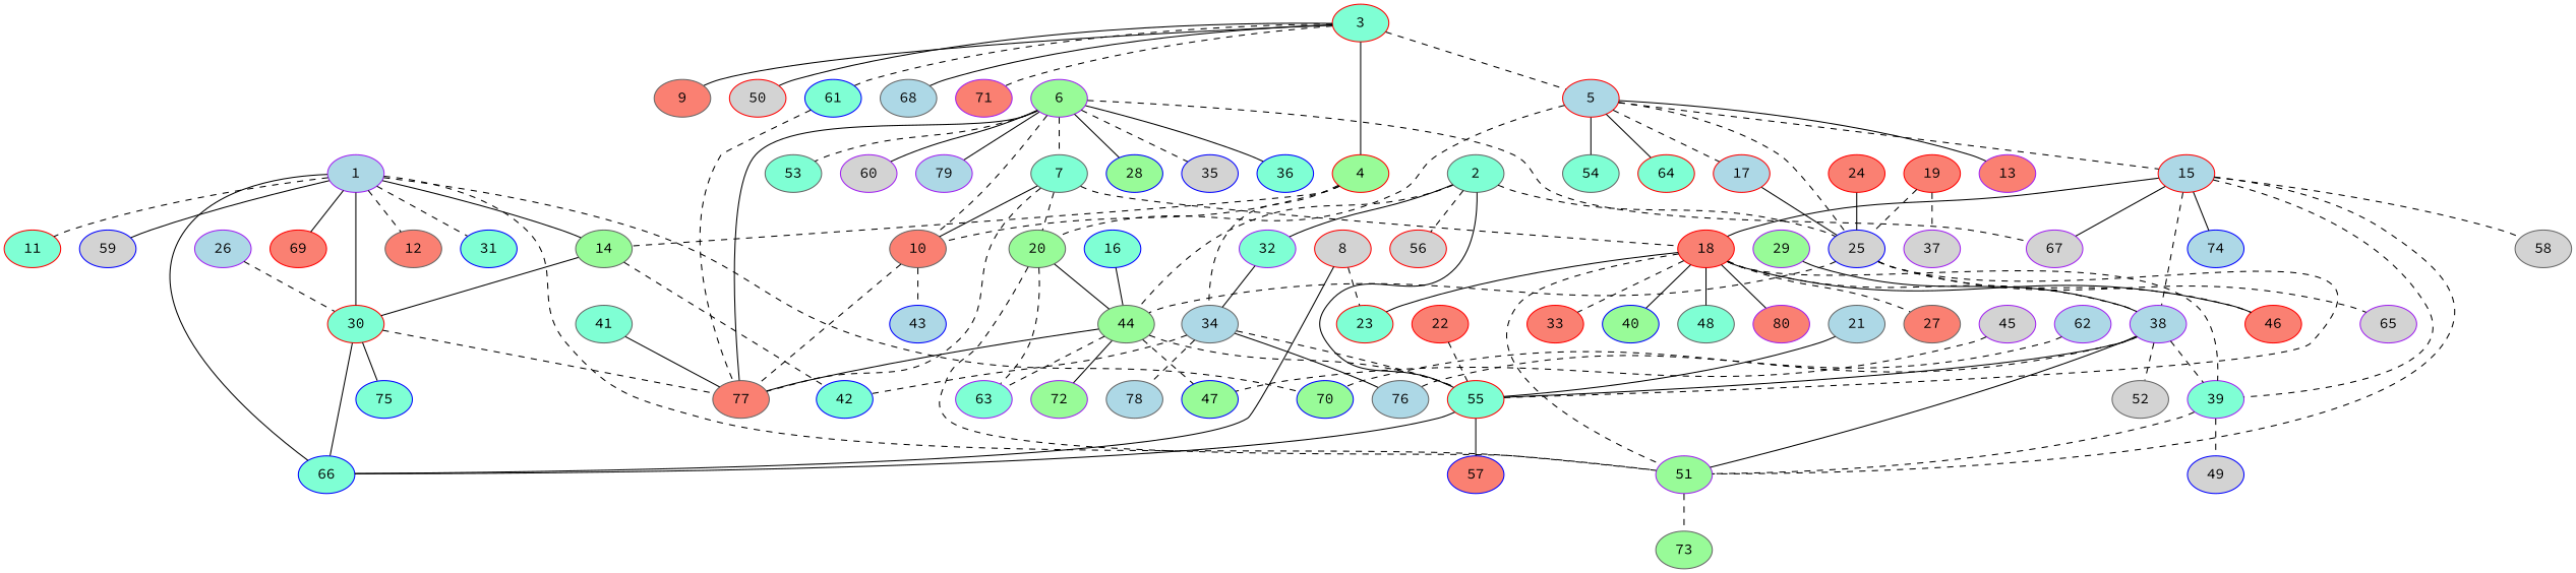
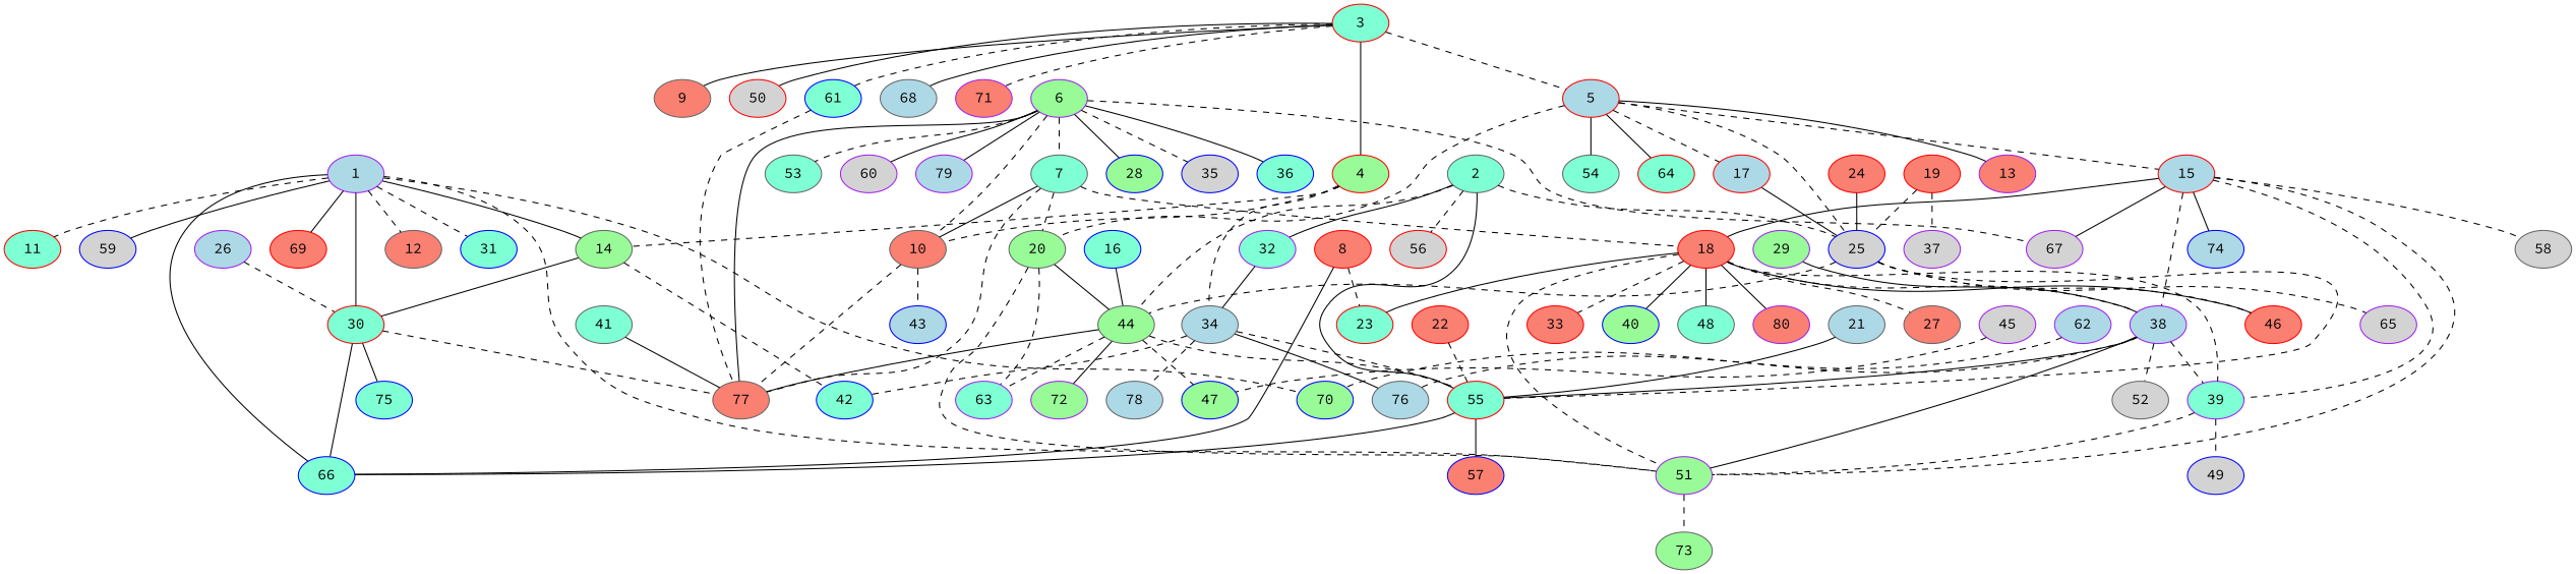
  graph {
    fontname="Source Code Pro"
    node [color=gray40 fillcolor=aquamarine fontname="Source Code Pro" style=filled]
    edge [fontname="Source Code Pro" style=dashed weight=1.0]
    1 [color=purple fillcolor=lightblue]
    11 [color=red]
    12 [fillcolor=salmon]
    14 [fillcolor=palegreen]
    30 [color=red]
    31 [color=blue]
    51 [color=purple fillcolor=palegreen]
    59 [color=blue fillcolor=lightgrey]
    66 [color=blue]
    69 [color=red fillcolor=salmon]
    70 [color=blue fillcolor=palegreen]
    42 [color=blue]
    77 [fillcolor=salmon]
    75 [color=blue]
    73 [fillcolor=palegreen]
    25 [color=blue fillcolor=lightgrey]
    2
    32 [color=purple]
    44 [fillcolor=palegreen]
    55 [color=red]
    56 [color=red fillcolor=lightgrey]
    46 [color=red fillcolor=salmon]
    65 [color=purple fillcolor=lightgrey]
    34 [fillcolor=lightblue]
    63 [color=purple]
    47 [color=blue fillcolor=palegreen]
    72 [color=purple fillcolor=palegreen]
    57 [color=blue fillcolor=salmon]
    3 [color=red]
    4 [color=red fillcolor=palegreen]
    5 [color=red fillcolor=lightblue]
    9 [fillcolor=salmon]
    50 [color=red fillcolor=lightgrey]
    61 [color=blue]
    68 [fillcolor=lightblue]
    71 [color=purple fillcolor=salmon]
    10 [fillcolor=salmon]
    13 [color=purple fillcolor=salmon]
    15 [color=red fillcolor=lightblue]
    17 [color=red fillcolor=lightblue]
    20 [fillcolor=palegreen]
    54
    64 [color=red]
    43 [color=blue fillcolor=lightblue]
    76 [fillcolor=lightblue]
    78 [fillcolor=lightblue]
    67 [color=purple fillcolor=lightgrey]
    18 [color=red fillcolor=salmon]
    38 [color=purple fillcolor=lightblue]
    39 [color=purple]
    58 [fillcolor=lightgrey]
    74 [color=blue fillcolor=lightblue]
    6 [color=purple fillcolor=palegreen]
    7
    28 [color=blue fillcolor=palegreen]
    35 [color=blue fillcolor=lightgrey]
    36 [color=blue]
    53
    60 [color=purple fillcolor=lightgrey]
    79 [color=purple fillcolor=lightblue]
    23 [color=red]
    27 [fillcolor=salmon]
    33 [color=red fillcolor=salmon]
    40 [color=blue fillcolor=palegreen]
    48
    80 [color=purple fillcolor=salmon]
-   8 [color=red fillcolor=lightgrey]
+   8 [color=red fillcolor=salmon]
    52 [fillcolor=lightgrey]
    49 [color=blue fillcolor=lightgrey]
    16 [color=blue]
    19 [color=red fillcolor=salmon]
    37 [color=purple fillcolor=lightgrey]
    21 [fillcolor=lightblue]
    22 [color=red fillcolor=salmon]
    24 [color=red fillcolor=salmon]
    26 [color=purple fillcolor=lightblue]
    29 [color=purple fillcolor=palegreen]
    41
    45 [color=purple fillcolor=lightgrey]
    62 [color=purple fillcolor=lightblue]
    1 -- 11
    1 -- 12
    1 -- 14 [style=solid weight=2.0]
    1 -- 30 [style=solid weight=2.0]
    1 -- 31
    1 -- 51
    1 -- 59 [style=solid]
    1 -- 66 [style=solid weight=2.0]
    1 -- 69 [style=solid]
    1 -- 70
    14 -- 30 [style=solid]
    14 -- 42
    30 -- 66 [style=solid]
    30 -- 77
    30 -- 75 [style=solid]
    51 -- 73
    25 -- 44
    25 -- 55
    25 -- 46
    25 -- 65
    2 -- 25 [weight=2.0]
    2 -- 32 [style=solid]
    2 -- 44 [weight=2.0]
    2 -- 55 [style=solid weight=2.0]
    2 -- 56
    32 -- 34 [style=solid]
    44 -- 77 [style=solid]
    44 -- 55
    44 -- 63
    44 -- 47
    44 -- 72 [style=solid]
    55 -- 66 [style=solid]
    55 -- 57 [style=solid]
    34 -- 42
    34 -- 55
    34 -- 76 [style=solid]
    34 -- 78
    3 -- 4 [style=solid weight=2.0]
    3 -- 5 [weight=4.0]
    3 -- 9 [style=solid]
    3 -- 50 [style=solid]
    3 -- 61
    3 -- 68 [style=solid]
    3 -- 71
    4 -- 14
    4 -- 34
    4 -- 10
    5 -- 25
    5 -- 13 [style=solid]
    5 -- 15
    5 -- 17
    5 -- 20
    5 -- 54 [style=solid]
    5 -- 64 [style=solid]
    61 -- 77
    10 -- 77
    10 -- 43
    15 -- 51
    15 -- 67 [style=solid]
    15 -- 18 [style=solid]
    15 -- 38
    15 -- 39
    15 -- 58
    15 -- 74 [style=solid]
    17 -- 25 [style=solid]
    20 -- 51
    20 -- 44 [style=solid]
    20 -- 63
    18 -- 51
    18 -- 46 [style=solid]
    18 -- 38
    18 -- 39
    18 -- 23 [style=solid]
    18 -- 27
    18 -- 33
    18 -- 40 [style=solid]
    18 -- 48 [style=solid]
    18 -- 80 [style=solid]
    38 -- 51 [style=solid]
    38 -- 70
    38 -- 55 [style=solid]
    38 -- 39
    38 -- 52
    39 -- 51
    39 -- 49
    6 -- 77 [style=solid weight=2.0]
    6 -- 10 [weight=2.0]
    6 -- 67
    6 -- 7 [weight=2.0]
    6 -- 28 [style=solid]
    6 -- 35
    6 -- 36 [style=solid]
    6 -- 53
    6 -- 60 [style=solid]
    6 -- 79 [style=solid]
    7 -- 77
    7 -- 10 [style=solid]
    7 -- 20
    7 -- 18
    8 -- 66 [style=solid]
    8 -- 23
    16 -- 44 [style=solid]
    19 -- 25
    19 -- 37
    21 -- 55 [style=solid]
    22 -- 55
    24 -- 25 [style=solid]
    26 -- 30
    29 -- 38 [style=solid]
    41 -- 77 [style=solid]
    45 -- 47
    62 -- 76
  }
